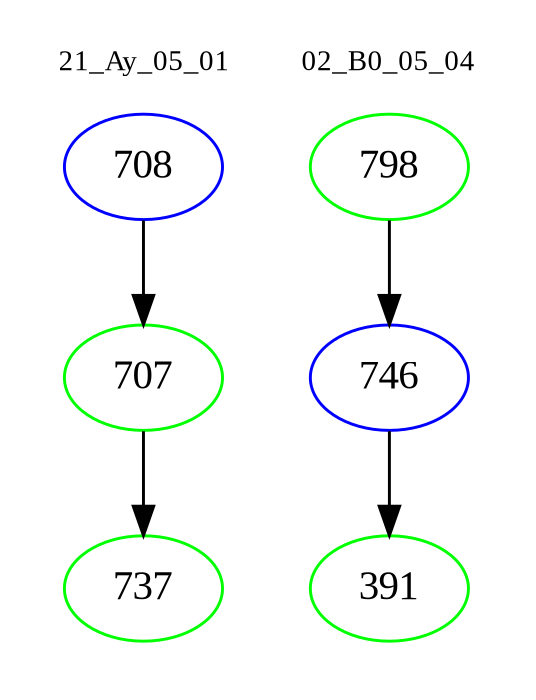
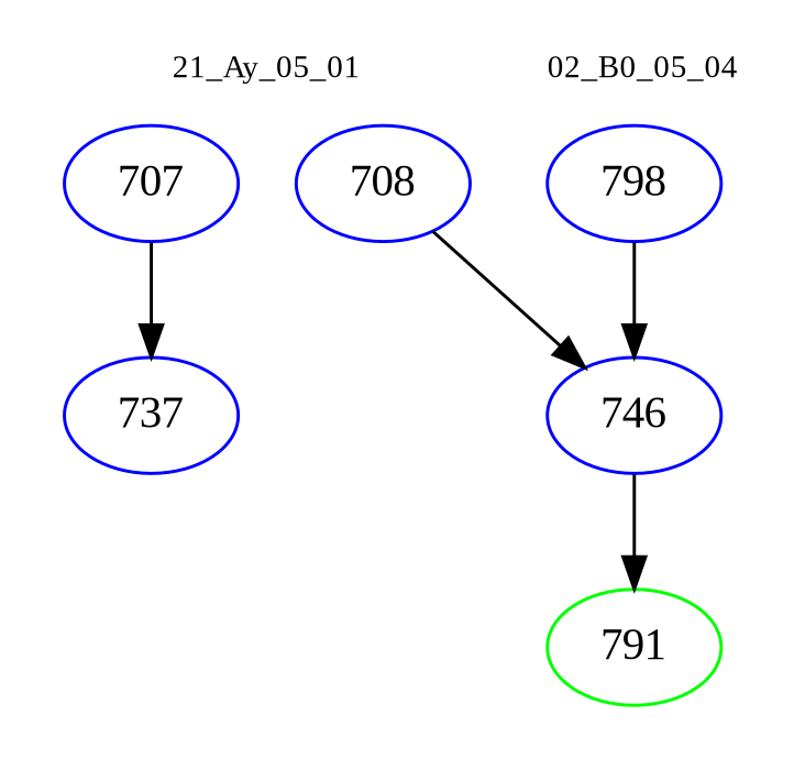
  digraph {
    fontname="Liberation Serif"
    node [color=blue fontname="Liberation Serif"]
    edge [color=black fontname="Liberation Serif"]
    n1 [label=708]
-   n2 [color=green label=707]
-   n3 [color=green label=737]
-   n4 [color=green label=798]
+   n2 [label=707]
+   n3 [label=737]
+   n4 [label=798]
    n5 [label=746]
-   n6 [color=green label=391]
+   n6 [color=green label=791]
    subgraph cluster_1 {
      color=white
      fontsize=10
      label="21_Ay_05_01"
      n1
      n2
      n3
    }
    subgraph cluster_2 {
      color=white
      fontsize=10
      label="02_B0_05_04"
      n4
      n5
      n6
    }
-   n1 -> n2
+   n1 -> n5
    n2 -> n3
    n4 -> n5
    n5 -> n6
  }
